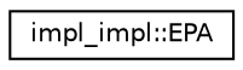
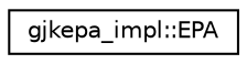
  digraph {
    rankdir=LR
-   n1 [color=black fillcolor=white fontname=Helvetica fontsize=10 height=0.2 label="impl_impl::EPA" shape=record style=filled width=0.4]
+   n1 [color=black fillcolor=white fontname=Helvetica fontsize=10 height=0.2 label="gjkepa_impl::EPA" shape=record style=filled width=0.4]
  }
